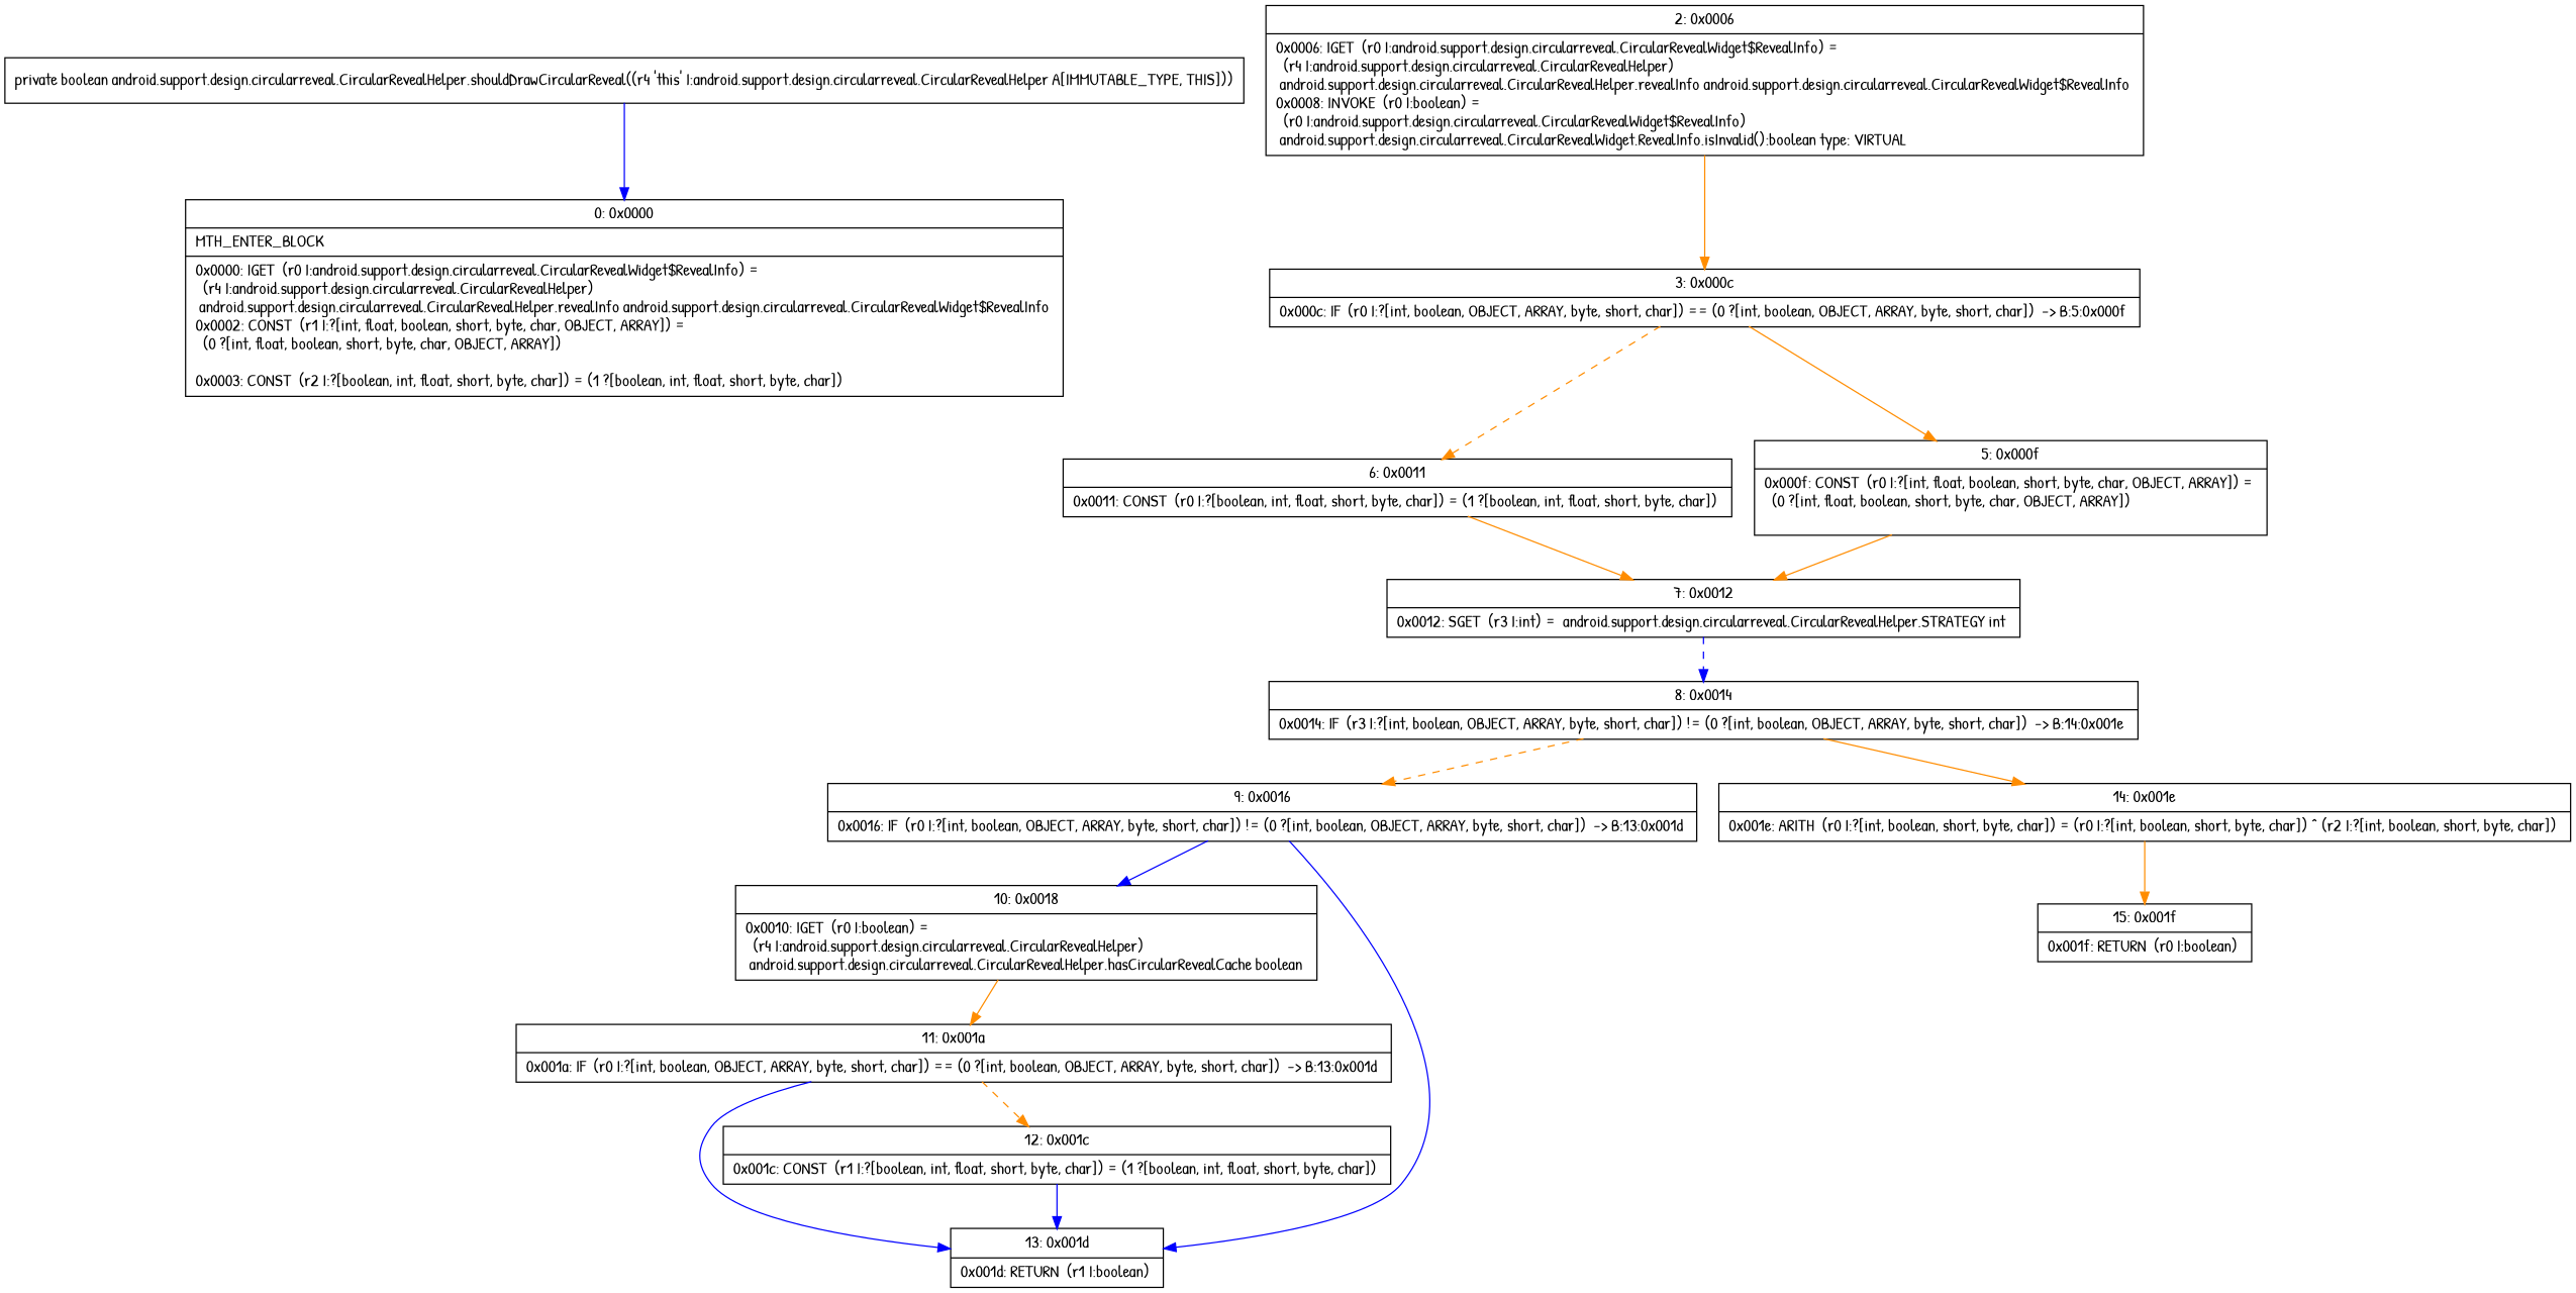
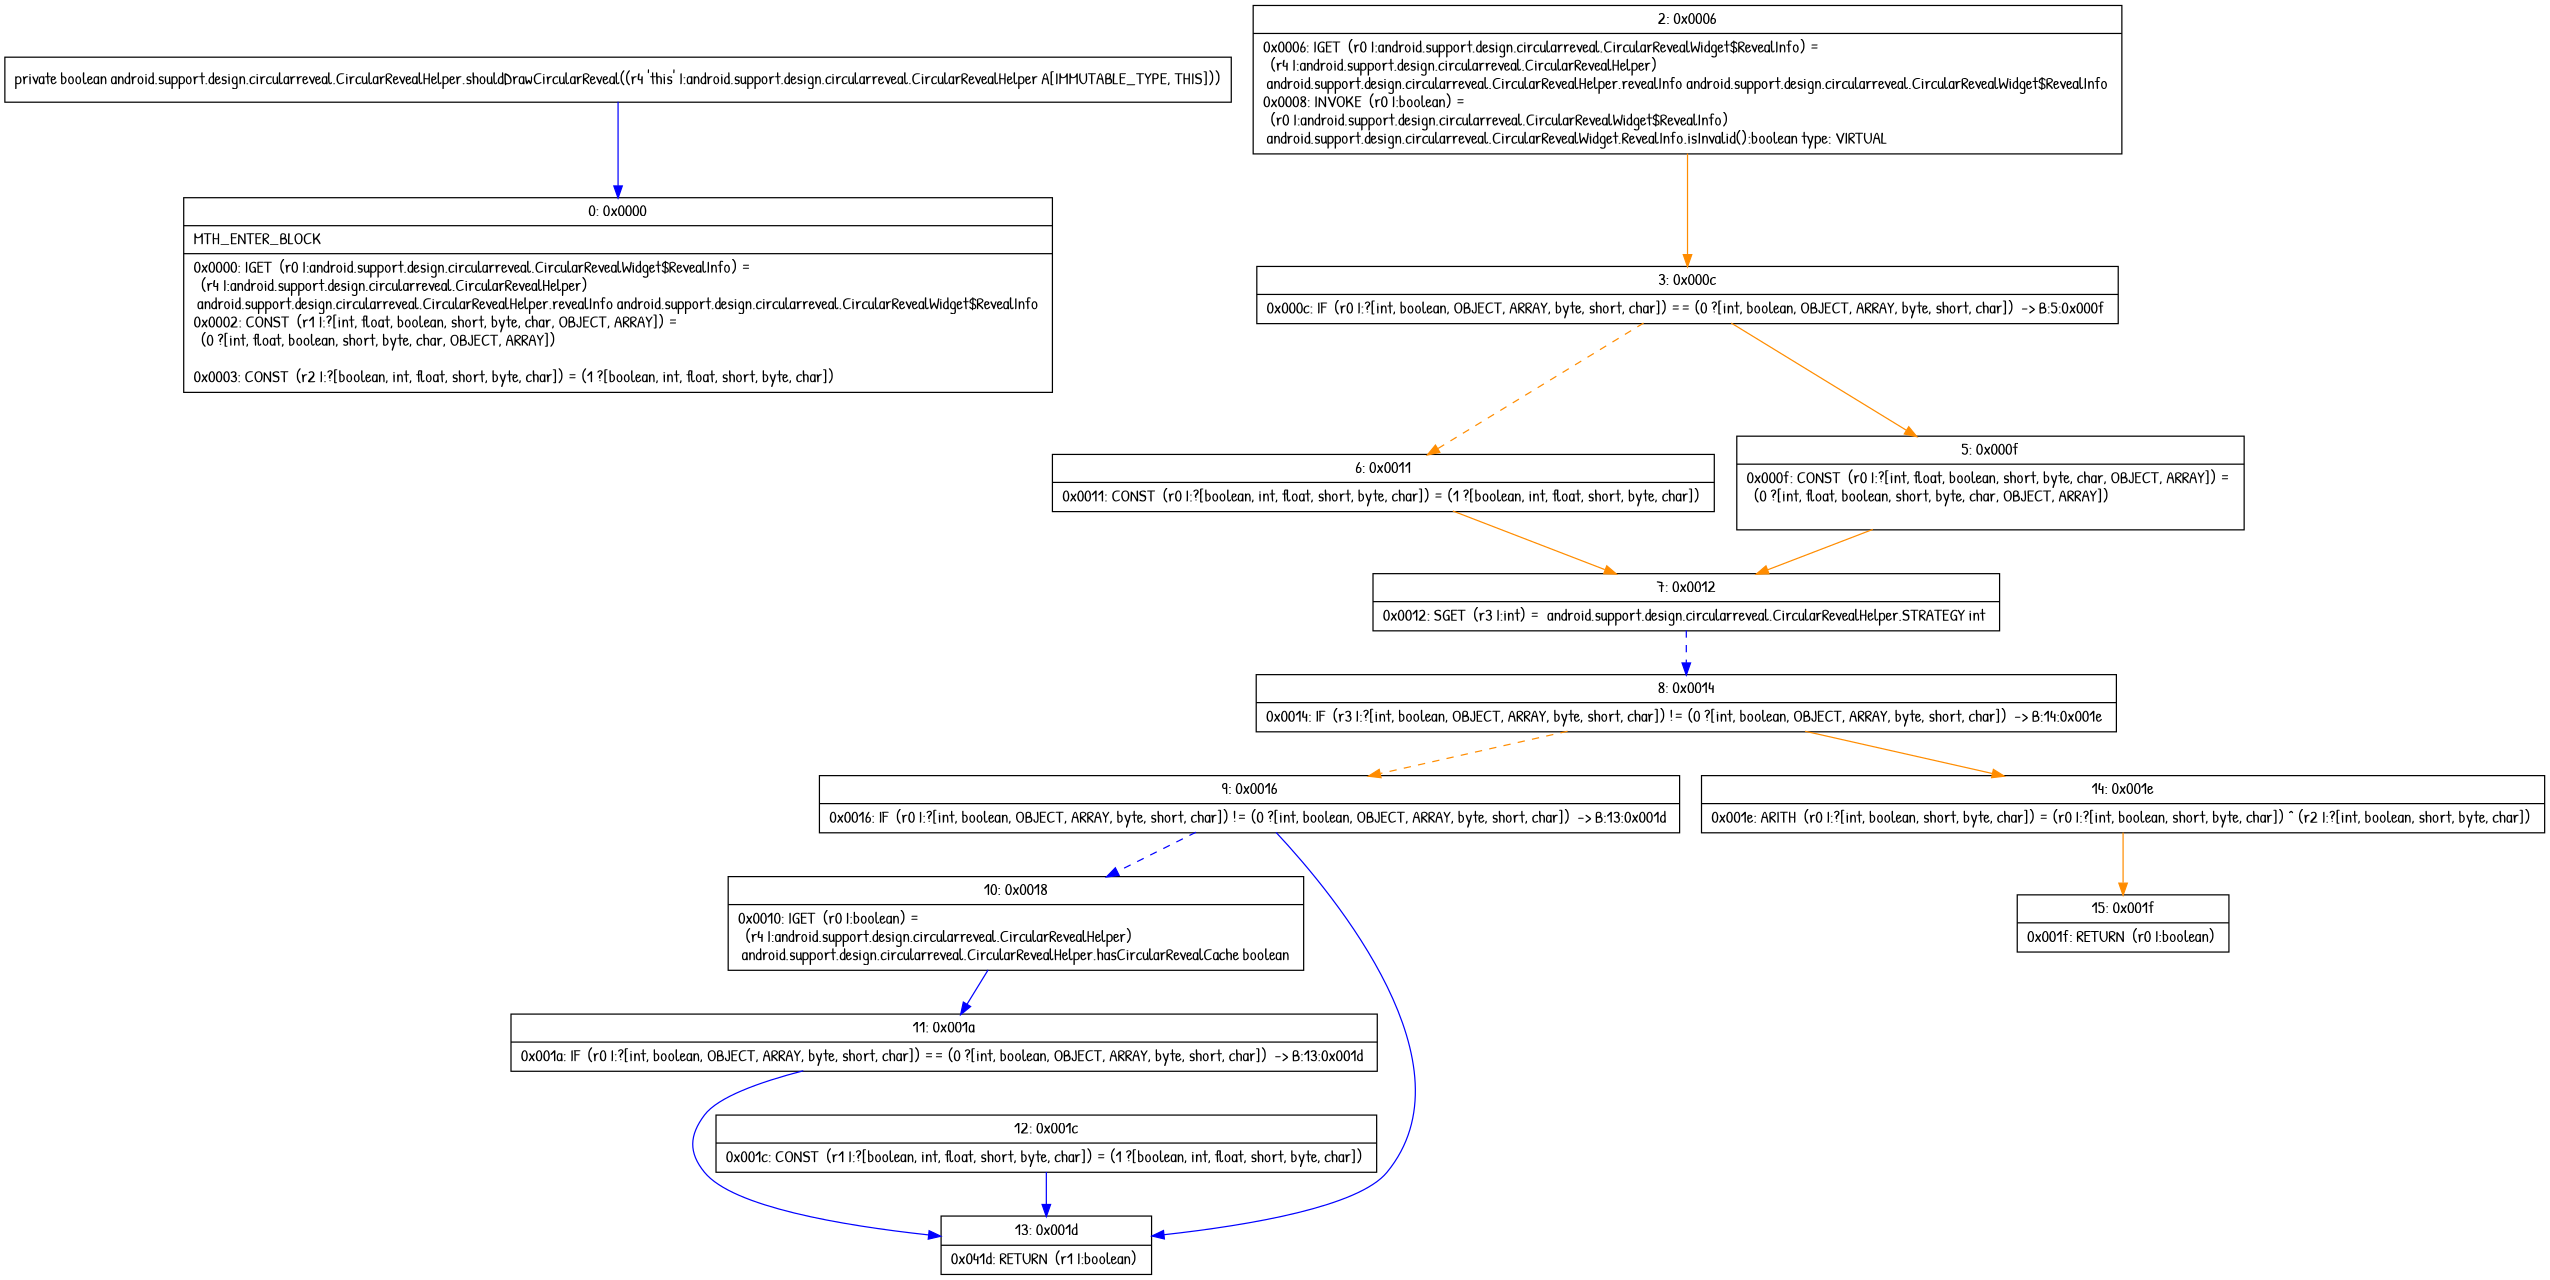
  digraph {
    fontname="Patrick Hand"
    node [fontname="Patrick Hand" shape=record]
    edge [color=darkorange fontname="Patrick Hand"]
    n1 [label="{0\:\ 0x0000|MTH_ENTER_BLOCK\l|0x0000: IGET  (r0 I:android.support.design.circularreveal.CircularRevealWidget$RevealInfo) = \l  (r4 I:android.support.design.circularreveal.CircularRevealHelper)\l android.support.design.circularreveal.CircularRevealHelper.revealInfo android.support.design.circularreveal.CircularRevealWidget$RevealInfo \l0x0002: CONST  (r1 I:?[int, float, boolean, short, byte, char, OBJECT, ARRAY]) = \l  (0 ?[int, float, boolean, short, byte, char, OBJECT, ARRAY])\l \l0x0003: CONST  (r2 I:?[boolean, int, float, short, byte, char]) = (1 ?[boolean, int, float, short, byte, char]) \l}"]
    n2 [label="{2\:\ 0x0006|0x0006: IGET  (r0 I:android.support.design.circularreveal.CircularRevealWidget$RevealInfo) = \l  (r4 I:android.support.design.circularreveal.CircularRevealHelper)\l android.support.design.circularreveal.CircularRevealHelper.revealInfo android.support.design.circularreveal.CircularRevealWidget$RevealInfo \l0x0008: INVOKE  (r0 I:boolean) = \l  (r0 I:android.support.design.circularreveal.CircularRevealWidget$RevealInfo)\l android.support.design.circularreveal.CircularRevealWidget.RevealInfo.isInvalid():boolean type: VIRTUAL \l}"]
    n3 [label="{3\:\ 0x000c|0x000c: IF  (r0 I:?[int, boolean, OBJECT, ARRAY, byte, short, char]) == (0 ?[int, boolean, OBJECT, ARRAY, byte, short, char])  \-\> B:5:0x000f \l}"]
    n4 [label="{6\:\ 0x0011|0x0011: CONST  (r0 I:?[boolean, int, float, short, byte, char]) = (1 ?[boolean, int, float, short, byte, char]) \l}"]
    n5 [label="{7\:\ 0x0012|0x0012: SGET  (r3 I:int) =  android.support.design.circularreveal.CircularRevealHelper.STRATEGY int \l}"]
    n6 [label="{5\:\ 0x000f|0x000f: CONST  (r0 I:?[int, float, boolean, short, byte, char, OBJECT, ARRAY]) = \l  (0 ?[int, float, boolean, short, byte, char, OBJECT, ARRAY])\l \l}"]
    n7 [label="{8\:\ 0x0014|0x0014: IF  (r3 I:?[int, boolean, OBJECT, ARRAY, byte, short, char]) != (0 ?[int, boolean, OBJECT, ARRAY, byte, short, char])  \-\> B:14:0x001e \l}"]
    n8 [label="{9\:\ 0x0016|0x0016: IF  (r0 I:?[int, boolean, OBJECT, ARRAY, byte, short, char]) != (0 ?[int, boolean, OBJECT, ARRAY, byte, short, char])  \-\> B:13:0x001d \l}"]
    n9 [label="{14\:\ 0x001e|0x001e: ARITH  (r0 I:?[int, boolean, short, byte, char]) = (r0 I:?[int, boolean, short, byte, char]) ^ (r2 I:?[int, boolean, short, byte, char]) \l}"]
    n10 [label="{10\:\ 0x0018|0x0010: IGET  (r0 I:boolean) = \l  (r4 I:android.support.design.circularreveal.CircularRevealHelper)\l android.support.design.circularreveal.CircularRevealHelper.hasCircularRevealCache boolean \l}"]
-   n11 [label="{13\:\ 0x001d|0x001d: RETURN  (r1 I:boolean) \l}"]
+   n11 [label="{13\:\ 0x001d|0x041d: RETURN  (r1 I:boolean) \l}"]
    n12 [label="{15\:\ 0x001f|0x001f: RETURN  (r0 I:boolean) \l}"]
    n13 [label="{11\:\ 0x001a|0x001a: IF  (r0 I:?[int, boolean, OBJECT, ARRAY, byte, short, char]) == (0 ?[int, boolean, OBJECT, ARRAY, byte, short, char])  \-\> B:13:0x001d \l}"]
    n14 [label="{12\:\ 0x001c|0x001c: CONST  (r1 I:?[boolean, int, float, short, byte, char]) = (1 ?[boolean, int, float, short, byte, char]) \l}"]
    n15 [label="{private boolean android.support.design.circularreveal.CircularRevealHelper.shouldDrawCircularReveal((r4 'this' I:android.support.design.circularreveal.CircularRevealHelper A[IMMUTABLE_TYPE, THIS])) }"]
    n2 -> n3
    n3 -> n4 [style=dashed]
    n3 -> n6
    n4 -> n5
    n5 -> n7 [color=blue style=dashed]
    n6 -> n5
    n7 -> n8 [style=dashed]
    n7 -> n9
-   n8 -> n10 [color=blue style=solid]
+   n8 -> n10 [color=blue style=dashed]
    n8 -> n11 [color=blue]
    n9 -> n12
-   n10 -> n13
+   n10 -> n13 [color=blue]
    n13 -> n11 [color=blue]
-   n13 -> n14 [style=dashed]
    n14 -> n11 [color=blue]
    n15 -> n1 [color=blue]
  }
